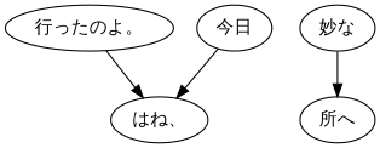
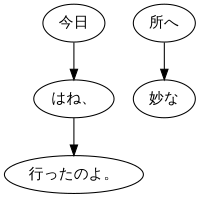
  digraph {
    n1 [label="はね、"]
    n2 [label="行ったのよ。"]
    n3 [label="今日"]
    n4 [label="妙な"]
    n5 [label="所へ"]
-   n2 -> n1
+   n1 -> n2
    n3 -> n1
-   n4 -> n5
+   n5 -> n4
  }
